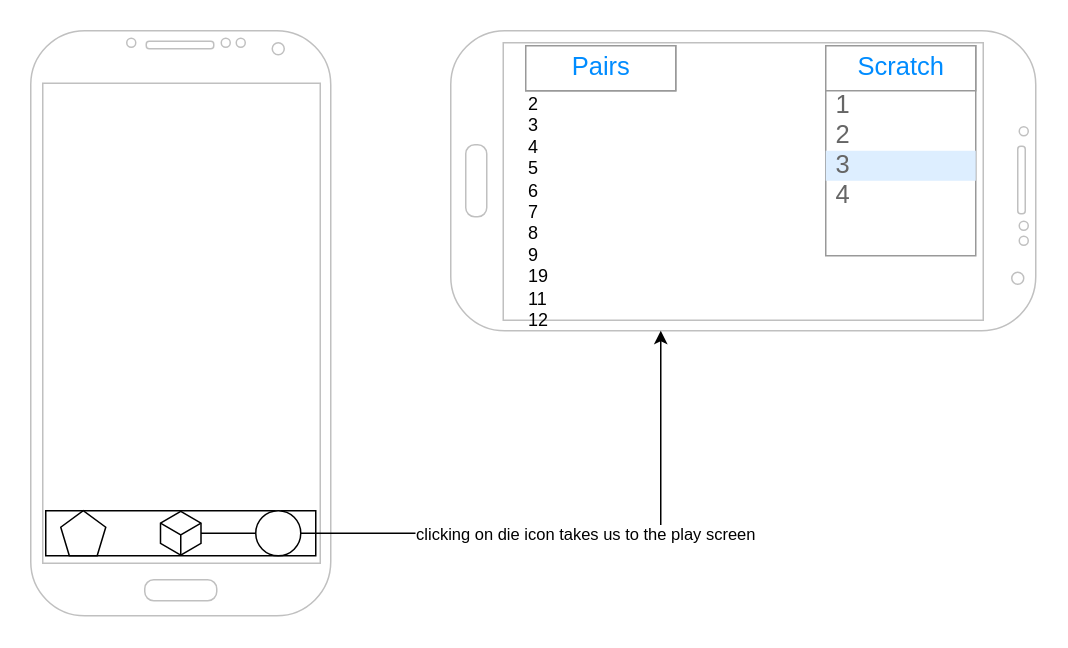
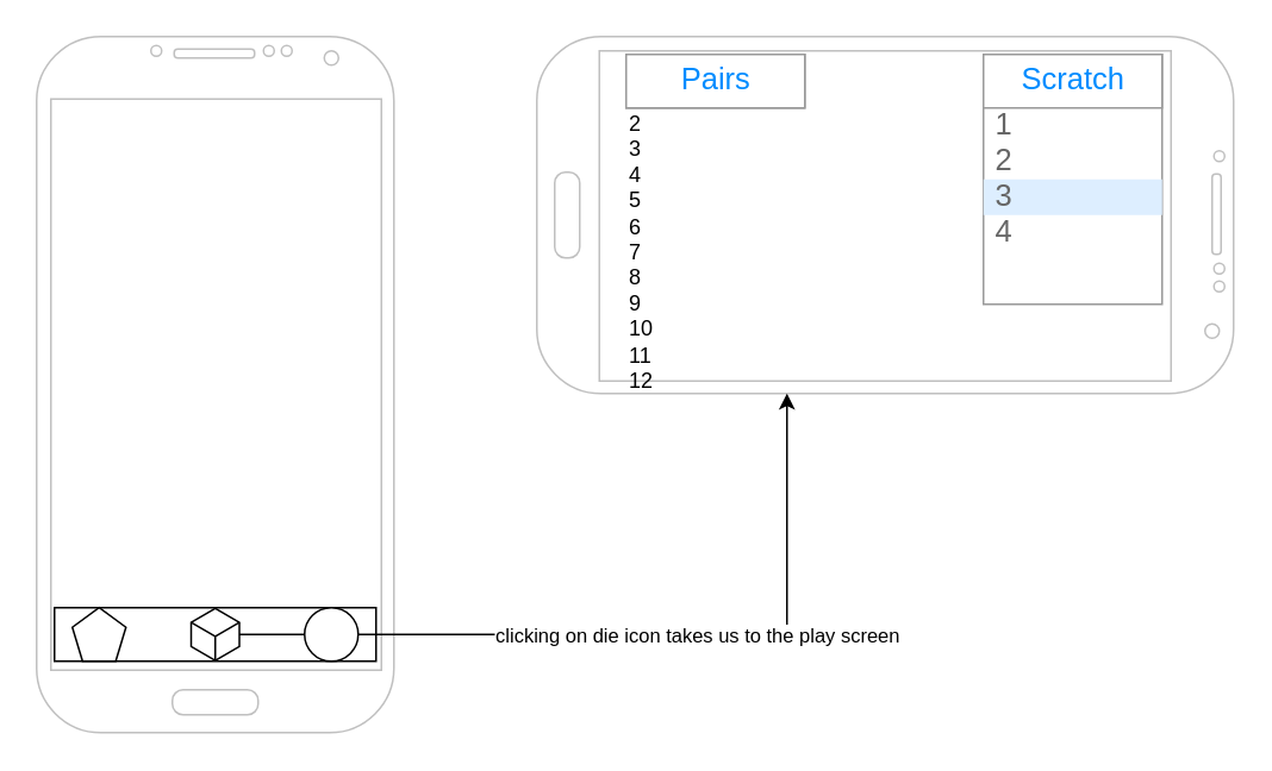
  <mxCell id="0" />
  <mxCell id="1" parent="0" />
  <mxCell id="2" value="" style="verticalLabelPosition=bottom;verticalAlign=top;html=1;shadow=0;dashed=0;strokeWidth=1;shape=mxgraph.android.phone2;strokeColor=#c0c0c0;" vertex="1" parent="1"><mxGeometry x="20" y="20" width="200" height="390" as="geometry" /></mxCell>
  <mxCell id="3" value="" style="verticalLabelPosition=bottom;verticalAlign=top;html=1;shadow=0;dashed=0;strokeWidth=1;shape=mxgraph.android.phone2;strokeColor=#c0c0c0;direction=south;" vertex="1" parent="1"><mxGeometry x="300" y="20" width="390" height="200" as="geometry" /></mxCell>
  <mxCell id="4" value="" style="rounded=0;whiteSpace=wrap;html=1;" vertex="1" parent="1"><mxGeometry x="30" y="340" width="180" height="30" as="geometry" /></mxCell>
  <mxCell id="5" value="" style="whiteSpace=wrap;html=1;shape=mxgraph.basic.pentagon" vertex="1" parent="1"><mxGeometry x="40" y="340" width="30" height="30" as="geometry" /></mxCell>
  <mxCell id="6" style="edgeStyle=orthogonalEdgeStyle;rounded=0;orthogonalLoop=1;jettySize=auto;html=1;entryX=1;entryY=0.641;entryDx=0;entryDy=0;entryPerimeter=0;" edge="1" parent="1" source="8" target="3"><mxGeometry relative="1" as="geometry" /></mxCell>
  <mxCell id="7" value="clicking on die icon takes us to the play screen" style="edgeLabel;html=1;align=center;verticalAlign=middle;resizable=0;points=[];" vertex="1" connectable="0" parent="6"><mxGeometry x="-0.196" y="3" relative="1" as="geometry"><mxPoint x="78.5" y="3" as="offset" /></mxGeometry></mxCell>
  <mxCell id="8" value="" style="html=1;whiteSpace=wrap;aspect=fixed;shape=isoCube;backgroundOutline=1;" vertex="1" parent="1"><mxGeometry x="106.5" y="340" width="27" height="30" as="geometry" /></mxCell>
  <mxCell id="9" value="" style="verticalLabelPosition=bottom;verticalAlign=top;html=1;shape=mxgraph.basic.donut;dx=15;" vertex="1" parent="1"><mxGeometry x="170" y="340" width="30" height="30" as="geometry" /></mxCell>
  <mxCell id="10" value="" style="strokeWidth=1;shadow=0;dashed=0;align=center;html=1;shape=mxgraph.mockup.forms.rrect;rSize=0;strokeColor=#999999;fillColor=#ffffff;" vertex="1" parent="1"><mxGeometry x="550" y="30" width="100" height="140" as="geometry" /></mxCell>
  <mxCell id="11" value="Scratch" style="strokeWidth=1;shadow=0;dashed=0;align=center;html=1;shape=mxgraph.mockup.forms.rrect;rSize=0;strokeColor=#999999;fontColor=#008cff;fontSize=17;fillColor=#ffffff;resizeWidth=1;" vertex="1" parent="10"><mxGeometry width="100" height="30" relative="1" as="geometry" /></mxCell>
  <mxCell id="12" value="1" style="strokeWidth=1;shadow=0;dashed=0;align=center;html=1;shape=mxgraph.mockup.forms.anchor;fontSize=17;fontColor=#666666;align=left;spacingLeft=5;resizeWidth=1;" vertex="1" parent="10"><mxGeometry width="100" height="20" relative="1" as="geometry"><mxPoint y="30" as="offset" /></mxGeometry></mxCell>
  <mxCell id="13" value="2" style="strokeWidth=1;shadow=0;dashed=0;align=center;html=1;shape=mxgraph.mockup.forms.anchor;fontSize=17;fontColor=#666666;align=left;spacingLeft=5;resizeWidth=1;" vertex="1" parent="10"><mxGeometry width="100" height="20" relative="1" as="geometry"><mxPoint y="50" as="offset" /></mxGeometry></mxCell>
  <mxCell id="14" value="3" style="strokeWidth=1;shadow=0;dashed=0;align=center;html=1;shape=mxgraph.mockup.forms.rrect;rSize=0;fontSize=17;fontColor=#666666;align=left;spacingLeft=5;fillColor=#ddeeff;strokeColor=none;resizeWidth=1;" vertex="1" parent="10"><mxGeometry width="100" height="20" relative="1" as="geometry"><mxPoint y="70" as="offset" /></mxGeometry></mxCell>
  <mxCell id="15" value="4" style="strokeWidth=1;shadow=0;dashed=0;align=center;html=1;shape=mxgraph.mockup.forms.anchor;fontSize=17;fontColor=#666666;align=left;spacingLeft=5;resizeWidth=1;" vertex="1" parent="10"><mxGeometry width="100" height="20" relative="1" as="geometry"><mxPoint y="90" as="offset" /></mxGeometry></mxCell>
  <mxCell id="16" value="" style="strokeWidth=1;shadow=0;dashed=0;align=center;html=1;shape=mxgraph.mockup.forms.rrect;rSize=0;strokeColor=#999999;fillColor=#ffffff;" vertex="1" parent="1"><mxGeometry x="350" y="30" width="100" height="30" as="geometry" /></mxCell>
  <mxCell id="17" value="Pairs" style="strokeWidth=1;shadow=0;dashed=0;align=center;html=1;shape=mxgraph.mockup.forms.rrect;rSize=0;strokeColor=#999999;fontColor=#008cff;fontSize=17;fillColor=#ffffff;resizeWidth=1;" vertex="1" parent="16"><mxGeometry width="100" height="30" relative="1" as="geometry" /></mxCell>
  <mxCell id="18" value="" style="strokeWidth=1;shadow=0;dashed=0;align=center;html=1;shape=mxgraph.mockup.forms.anchor;fontSize=17;fontColor=#666666;align=left;spacingLeft=5;resizeWidth=1;" vertex="1" parent="16"><mxGeometry width="100" height="20" relative="1" as="geometry"><mxPoint y="30" as="offset" /></mxGeometry></mxCell>
  <mxCell id="19" value="" style="strokeWidth=1;shadow=0;dashed=0;align=center;html=1;shape=mxgraph.mockup.forms.anchor;fontSize=17;fontColor=#666666;align=left;spacingLeft=5;resizeWidth=1;" vertex="1" parent="16"><mxGeometry width="100" height="20" relative="1" as="geometry"><mxPoint y="50" as="offset" /></mxGeometry></mxCell>
- <mxCell id="20" value="2&lt;br&gt;3&lt;br&gt;4&lt;br&gt;5&lt;br&gt;6&lt;br&gt;7&lt;br&gt;8&lt;br&gt;9&lt;br&gt;19&lt;br&gt;11&lt;br&gt;12" style="text;spacingTop=-5;whiteSpace=wrap;html=1;align=left;fontSize=12;fontFamily=Helvetica;fillColor=none;strokeColor=none;" vertex="1" parent="1"><mxGeometry x="350" y="60" width="110" height="160" as="geometry" /></mxCell>
+ <mxCell id="20" value="2&lt;br&gt;3&lt;br&gt;4&lt;br&gt;5&lt;br&gt;6&lt;br&gt;7&lt;br&gt;8&lt;br&gt;9&lt;br&gt;10&lt;br&gt;11&lt;br&gt;12" style="text;spacingTop=-5;whiteSpace=wrap;html=1;align=left;fontSize=12;fontFamily=Helvetica;fillColor=none;strokeColor=none;" vertex="1" parent="1"><mxGeometry x="350" y="60" width="110" height="160" as="geometry" /></mxCell>
